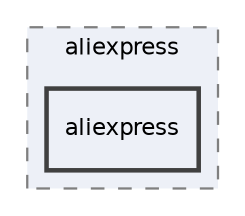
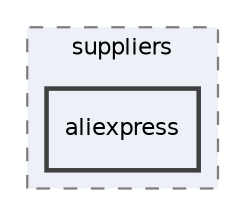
  digraph {
    compound=true
    n1 [color=grey25 fillcolor="#edf0f7" fontname=Helvetica fontsize=10 label=aliexpress shape=box style="filled,bold,"]
    subgraph cluster_1 {
      bgcolor="#edf0f7"
      fontname=Helvetica
      fontsize=10
-     label=aliexpress
+     label=suppliers
      pencolor=grey50
      style="filled,dashed,"
      n1
    }
  }
